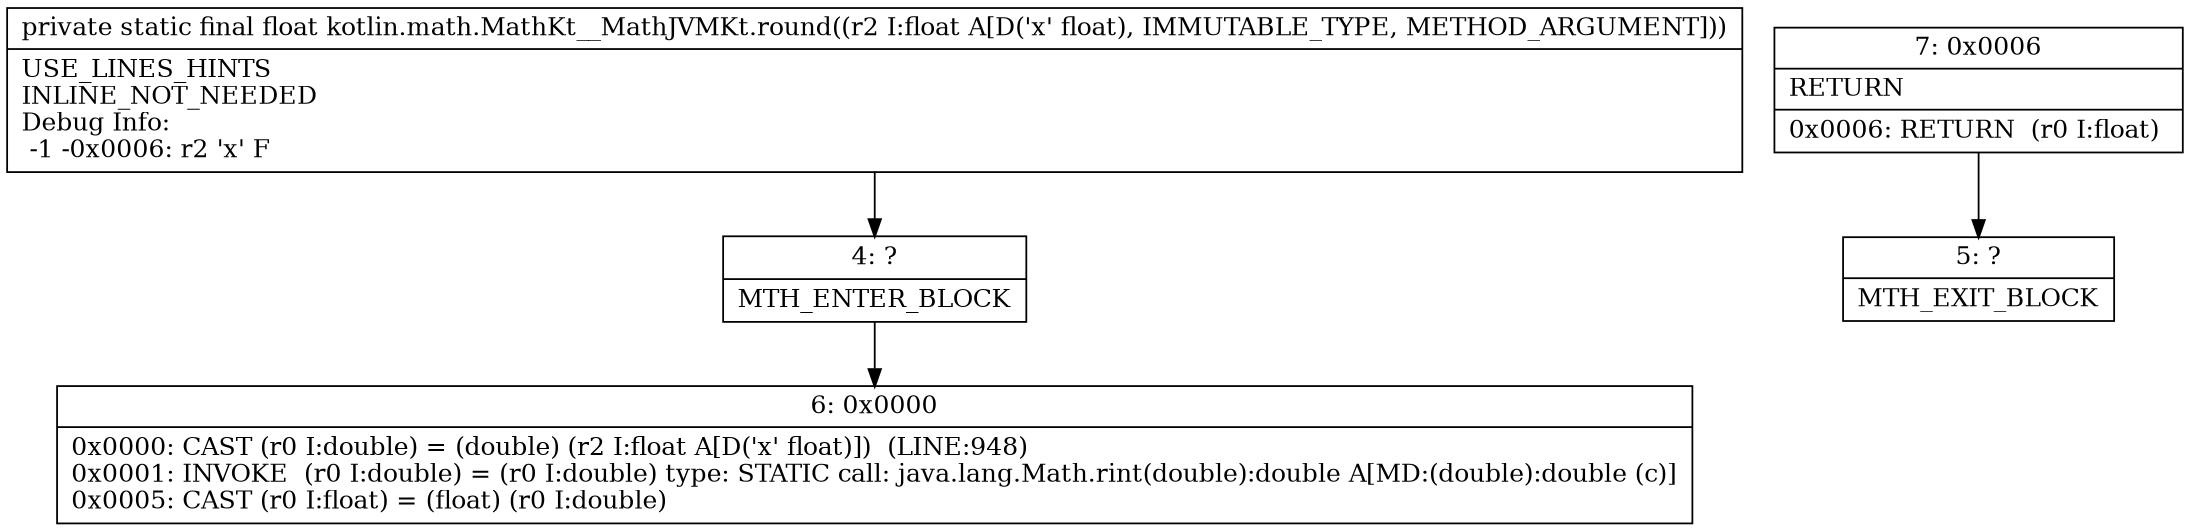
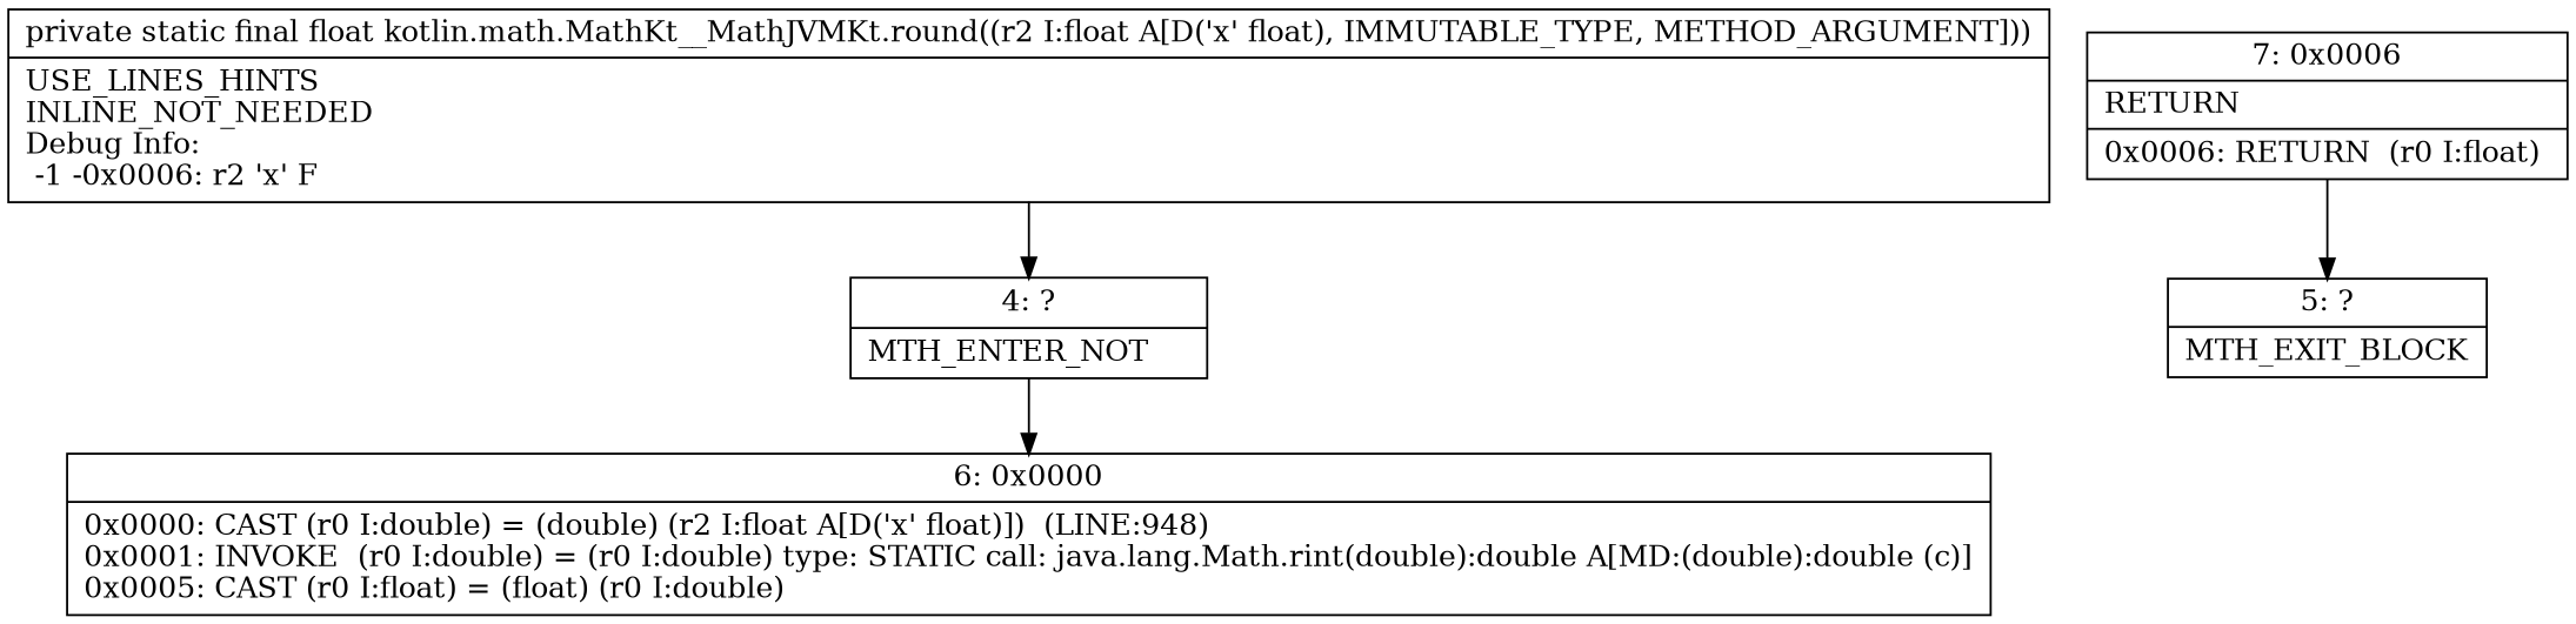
  digraph {
    node [shape=record]
-   n1 [label="{4\:\ ?|MTH_ENTER_BLOCK\l}"]
+   n1 [label="{4\:\ ?|MTH_ENTER_NOT\l}"]
    n2 [label="{6\:\ 0x0000|0x0000: CAST (r0 I:double) = (double) (r2 I:float A[D('x' float)])  (LINE:948)\l0x0001: INVOKE  (r0 I:double) = (r0 I:double) type: STATIC call: java.lang.Math.rint(double):double A[MD:(double):double (c)]\l0x0005: CAST (r0 I:float) = (float) (r0 I:double) \l}"]
    n3 [label="{7\:\ 0x0006|RETURN\l|0x0006: RETURN  (r0 I:float) \l}"]
    n4 [label="{5\:\ ?|MTH_EXIT_BLOCK\l}"]
    n5 [label="{private static final float kotlin.math.MathKt__MathJVMKt.round((r2 I:float A[D('x' float), IMMUTABLE_TYPE, METHOD_ARGUMENT]))  | USE_LINES_HINTS\lINLINE_NOT_NEEDED\lDebug Info:\l  \-1 \-0x0006: r2 'x' F\l}"]
    n1 -> n2
    n3 -> n4
    n5 -> n1
  }
